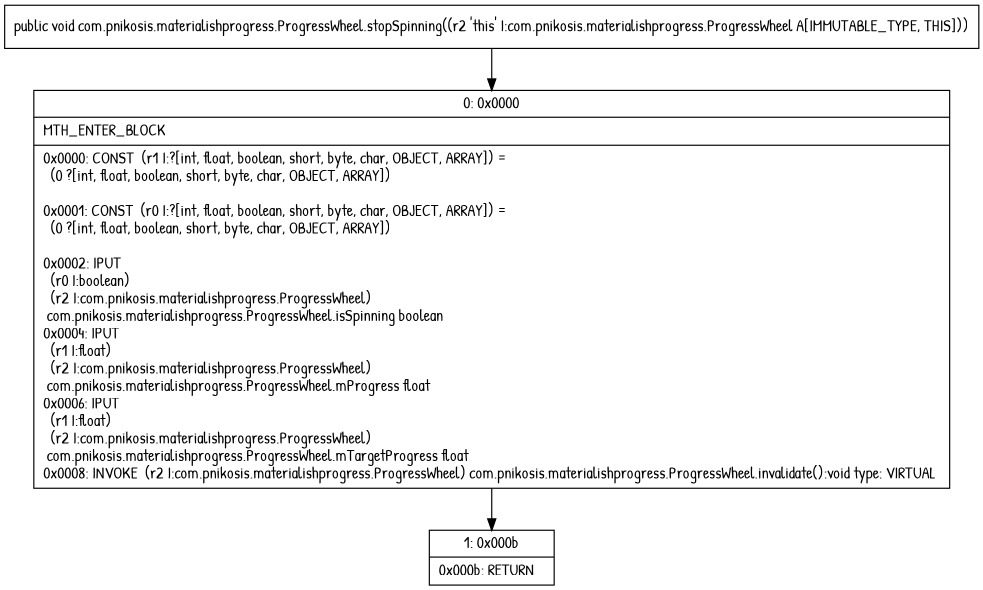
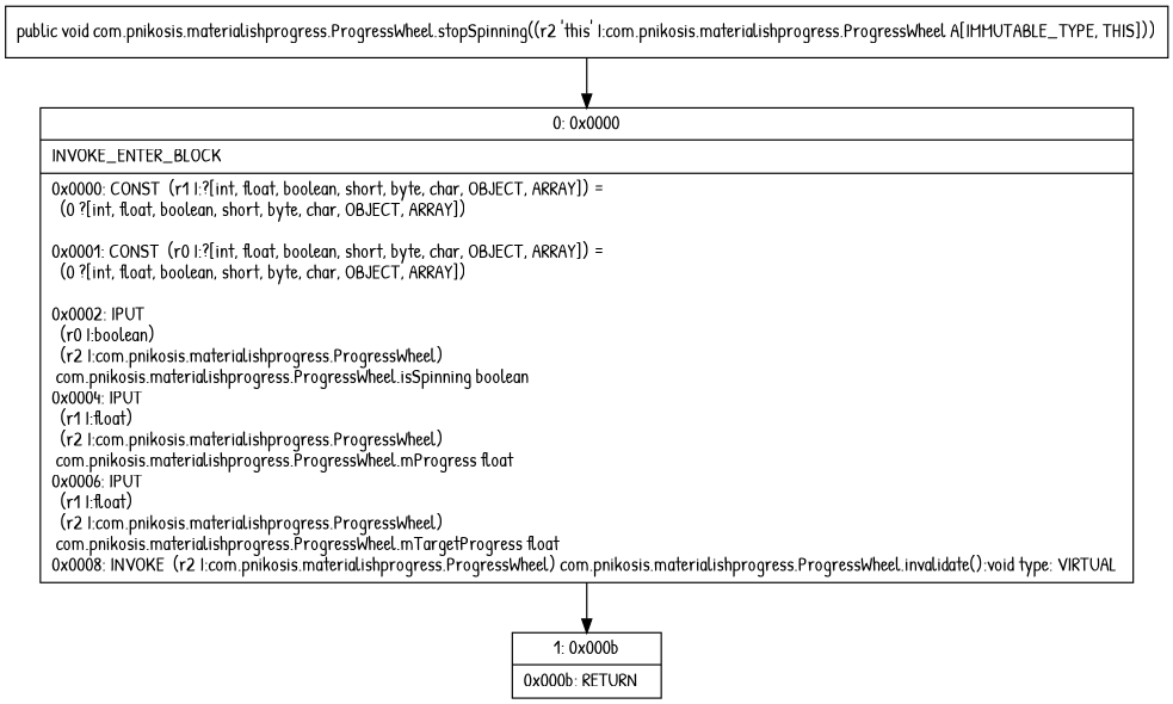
  digraph {
    fontname="Patrick Hand"
    node [shape=record fontname="Patrick Hand"]
    edge [fontname="Patrick Hand"]
-   n1 [label="{0\:\ 0x0000|MTH_ENTER_BLOCK\l|0x0000: CONST  (r1 I:?[int, float, boolean, short, byte, char, OBJECT, ARRAY]) = \l  (0 ?[int, float, boolean, short, byte, char, OBJECT, ARRAY])\l \l0x0001: CONST  (r0 I:?[int, float, boolean, short, byte, char, OBJECT, ARRAY]) = \l  (0 ?[int, float, boolean, short, byte, char, OBJECT, ARRAY])\l \l0x0002: IPUT  \l  (r0 I:boolean)\l  (r2 I:com.pnikosis.materialishprogress.ProgressWheel)\l com.pnikosis.materialishprogress.ProgressWheel.isSpinning boolean \l0x0004: IPUT  \l  (r1 I:float)\l  (r2 I:com.pnikosis.materialishprogress.ProgressWheel)\l com.pnikosis.materialishprogress.ProgressWheel.mProgress float \l0x0006: IPUT  \l  (r1 I:float)\l  (r2 I:com.pnikosis.materialishprogress.ProgressWheel)\l com.pnikosis.materialishprogress.ProgressWheel.mTargetProgress float \l0x0008: INVOKE  (r2 I:com.pnikosis.materialishprogress.ProgressWheel) com.pnikosis.materialishprogress.ProgressWheel.invalidate():void type: VIRTUAL \l}"]
+   n1 [label="{0\:\ 0x0000|INVOKE_ENTER_BLOCK\l|0x0000: CONST  (r1 I:?[int, float, boolean, short, byte, char, OBJECT, ARRAY]) = \l  (0 ?[int, float, boolean, short, byte, char, OBJECT, ARRAY])\l \l0x0001: CONST  (r0 I:?[int, float, boolean, short, byte, char, OBJECT, ARRAY]) = \l  (0 ?[int, float, boolean, short, byte, char, OBJECT, ARRAY])\l \l0x0002: IPUT  \l  (r0 I:boolean)\l  (r2 I:com.pnikosis.materialishprogress.ProgressWheel)\l com.pnikosis.materialishprogress.ProgressWheel.isSpinning boolean \l0x0004: IPUT  \l  (r1 I:float)\l  (r2 I:com.pnikosis.materialishprogress.ProgressWheel)\l com.pnikosis.materialishprogress.ProgressWheel.mProgress float \l0x0006: IPUT  \l  (r1 I:float)\l  (r2 I:com.pnikosis.materialishprogress.ProgressWheel)\l com.pnikosis.materialishprogress.ProgressWheel.mTargetProgress float \l0x0008: INVOKE  (r2 I:com.pnikosis.materialishprogress.ProgressWheel) com.pnikosis.materialishprogress.ProgressWheel.invalidate():void type: VIRTUAL \l}"]
    n2 [label="{1\:\ 0x000b|0x000b: RETURN   \l}"]
    n3 [label="{public void com.pnikosis.materialishprogress.ProgressWheel.stopSpinning((r2 'this' I:com.pnikosis.materialishprogress.ProgressWheel A[IMMUTABLE_TYPE, THIS])) }"]
    n1 -> n2
    n3 -> n1
  }
